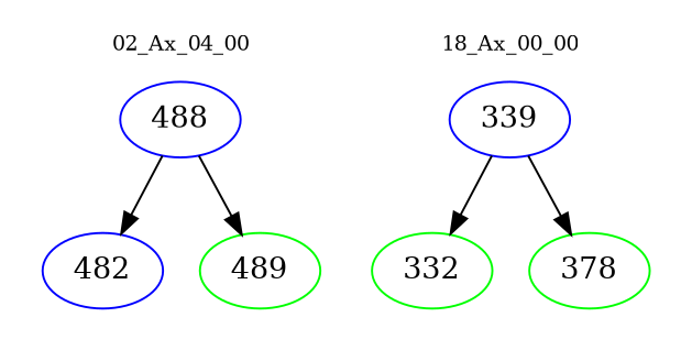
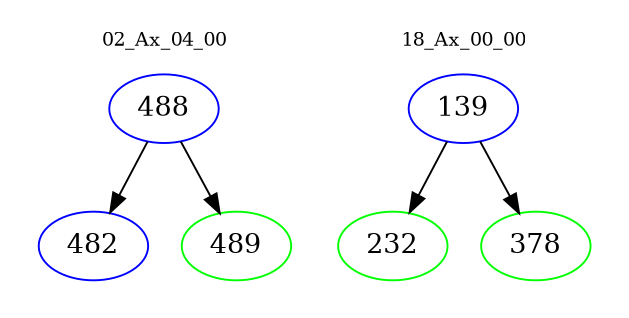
  digraph {
    node [color=blue]
    edge [color=black]
    n1 [label=488]
    n2 [label=482]
    n3 [color=green label=489]
-   n4 [label=339]
-   n5 [color=green label=332]
+   n4 [label=139]
+   n5 [color=green label=232]
    n6 [color=green label=378]
    subgraph cluster_1 {
      color=white
      fontsize=10
      label="02_Ax_04_00"
      n1
      n2
      n3
    }
    subgraph cluster_2 {
      color=white
      fontsize=10
      label="18_Ax_00_00"
      n4
      n5
      n6
    }
    n1 -> n2
    n1 -> n3
    n4 -> n5
    n4 -> n6
  }
